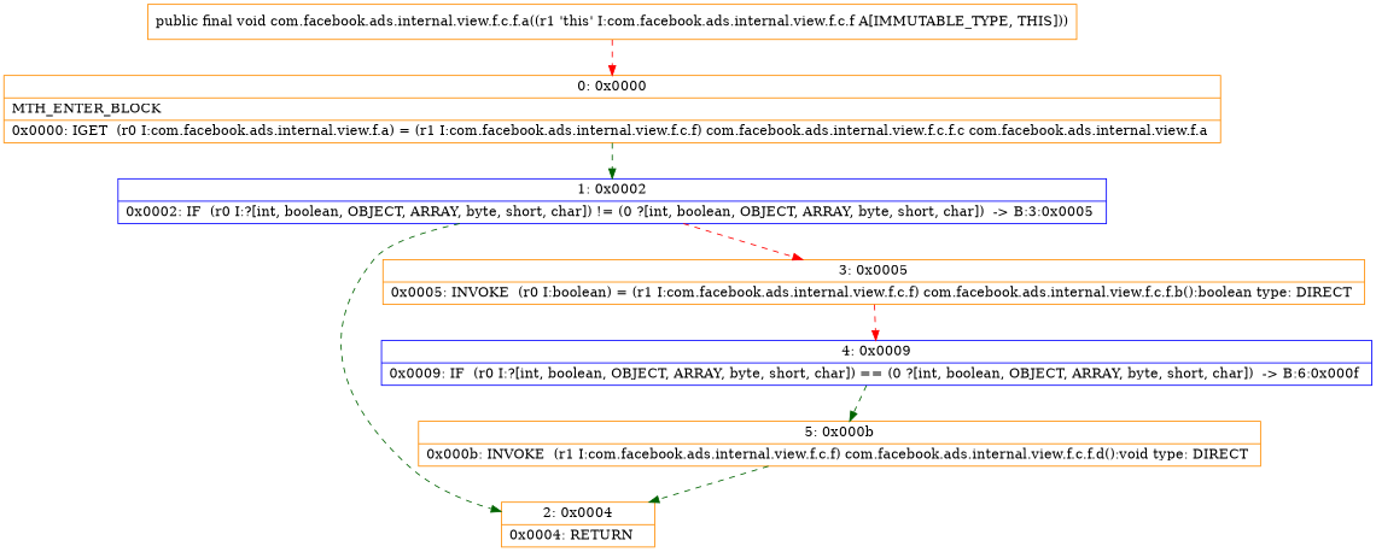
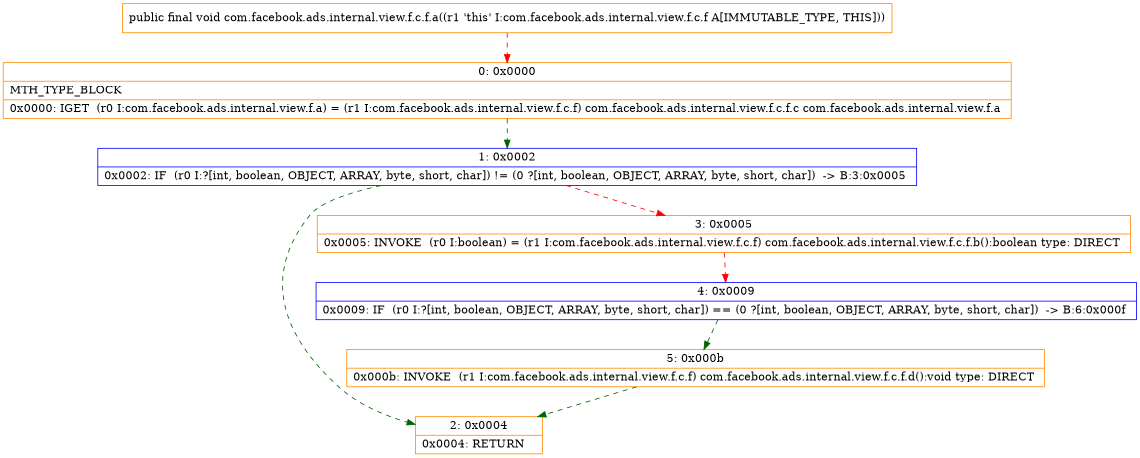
  digraph {
    node [color=darkorange shape=record]
    edge [color=darkgreen style=dashed]
-   n1 [label="{0\:\ 0x0000|MTH_ENTER_BLOCK\l|0x0000: IGET  (r0 I:com.facebook.ads.internal.view.f.a) = (r1 I:com.facebook.ads.internal.view.f.c.f) com.facebook.ads.internal.view.f.c.f.c com.facebook.ads.internal.view.f.a \l}"]
+   n1 [label="{0\:\ 0x0000|MTH_TYPE_BLOCK\l|0x0000: IGET  (r0 I:com.facebook.ads.internal.view.f.a) = (r1 I:com.facebook.ads.internal.view.f.c.f) com.facebook.ads.internal.view.f.c.f.c com.facebook.ads.internal.view.f.a \l}"]
    n2 [color=blue label="{1\:\ 0x0002|0x0002: IF  (r0 I:?[int, boolean, OBJECT, ARRAY, byte, short, char]) != (0 ?[int, boolean, OBJECT, ARRAY, byte, short, char])  \-\> B:3:0x0005 \l}"]
    n3 [label="{2\:\ 0x0004|0x0004: RETURN   \l}"]
    n4 [label="{3\:\ 0x0005|0x0005: INVOKE  (r0 I:boolean) = (r1 I:com.facebook.ads.internal.view.f.c.f) com.facebook.ads.internal.view.f.c.f.b():boolean type: DIRECT \l}"]
    n5 [color=blue label="{4\:\ 0x0009|0x0009: IF  (r0 I:?[int, boolean, OBJECT, ARRAY, byte, short, char]) == (0 ?[int, boolean, OBJECT, ARRAY, byte, short, char])  \-\> B:6:0x000f \l}"]
    n6 [label="{5\:\ 0x000b|0x000b: INVOKE  (r1 I:com.facebook.ads.internal.view.f.c.f) com.facebook.ads.internal.view.f.c.f.d():void type: DIRECT \l}"]
    n7 [label="{public final void com.facebook.ads.internal.view.f.c.f.a((r1 'this' I:com.facebook.ads.internal.view.f.c.f A[IMMUTABLE_TYPE, THIS])) }"]
    n1 -> n2
    n2 -> n3
    n2 -> n4 [color=red]
    n4 -> n5 [color=red]
    n5 -> n6
    n6 -> n3
    n7 -> n1 [color=red]
  }
